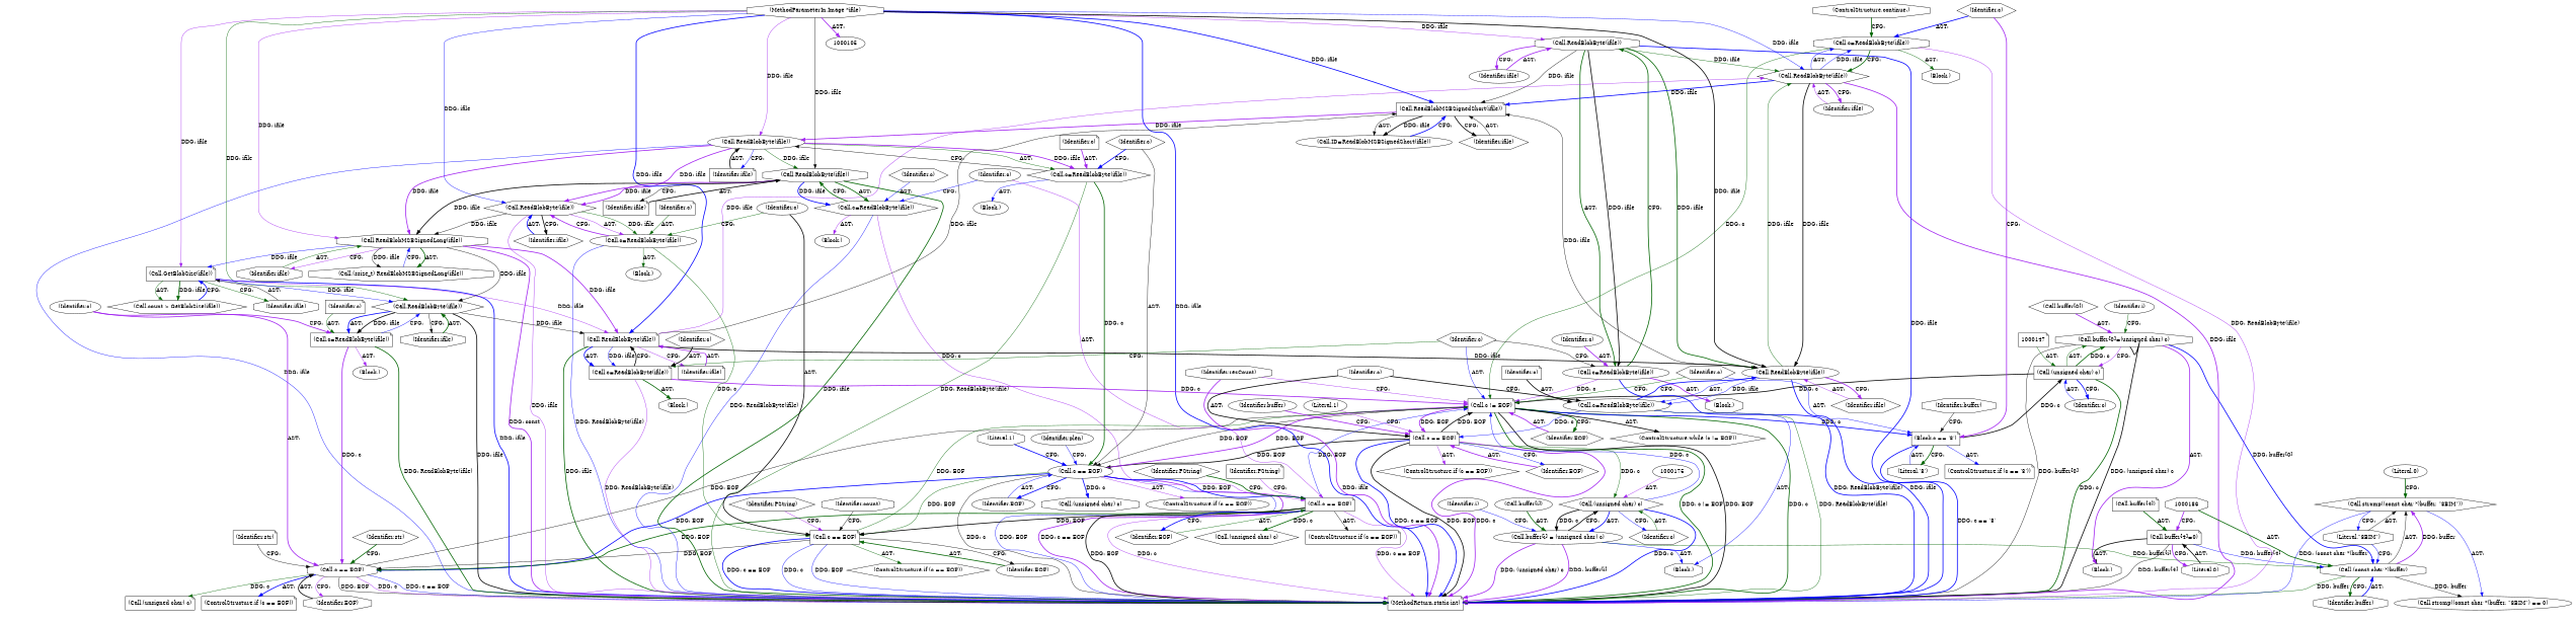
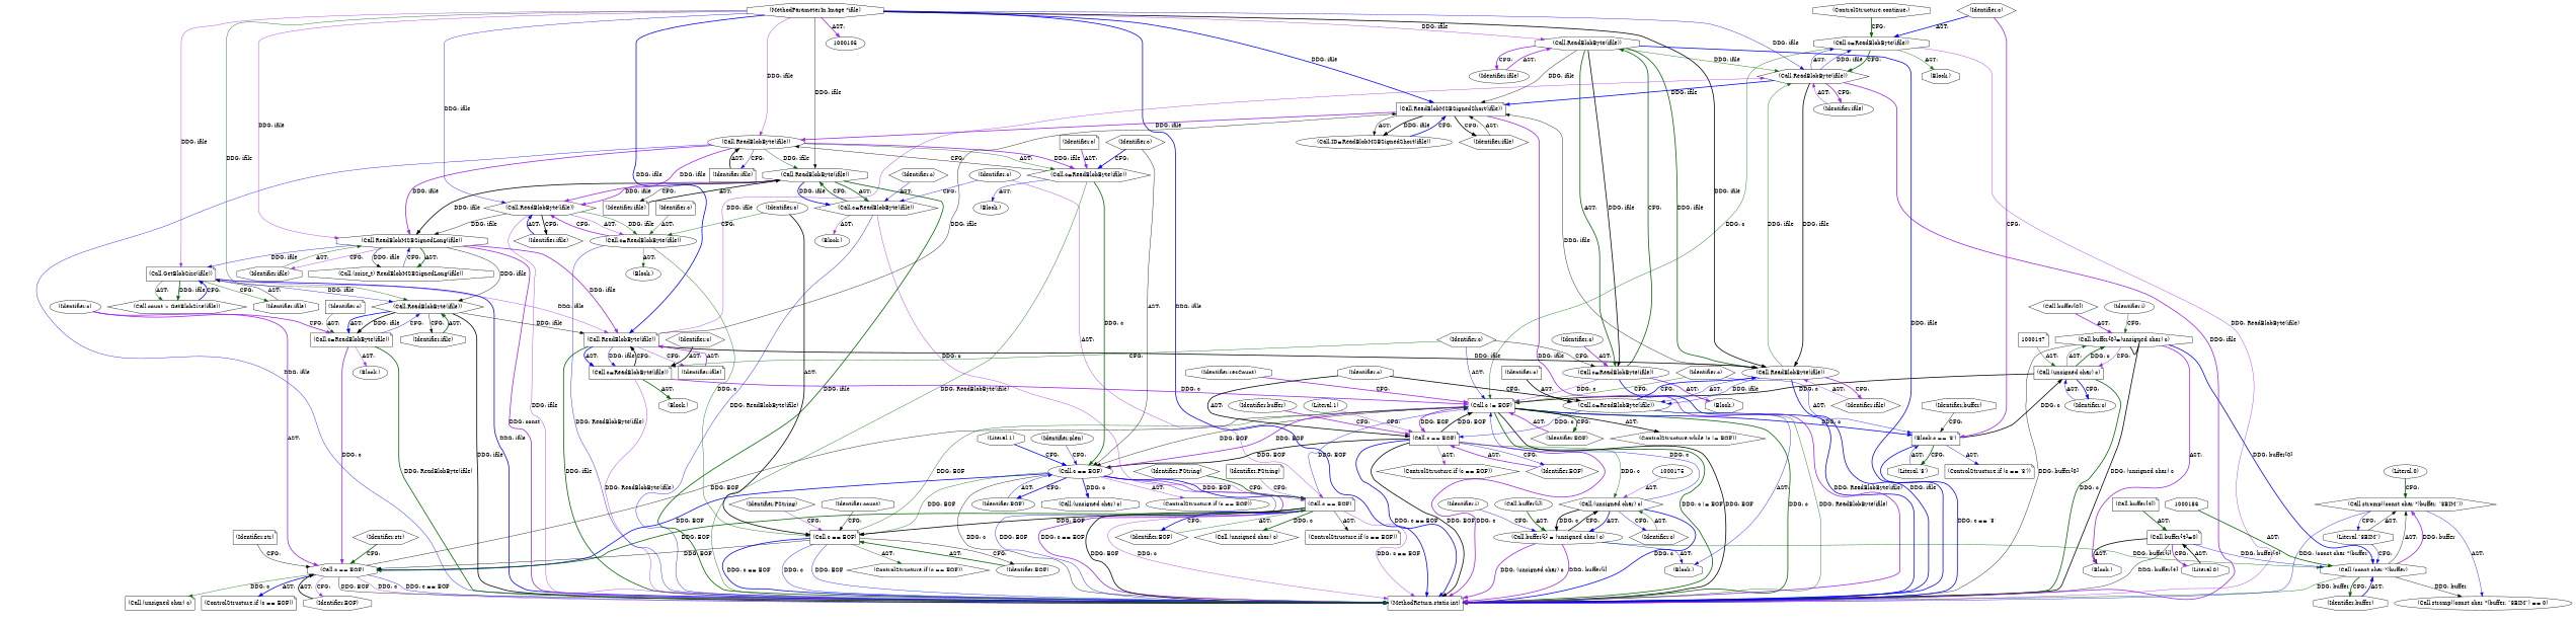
  digraph {
    node [shape=ellipse]
    edge [color=blue style=bold]
    n1 [label="(Call,strcmp((const char *)buffer, \"8BIM\"))" shape=hexagon]
    n2 [label="(Call,strcmp((const char *)buffer, \"8BIM\") == 0)"]
    n3 [label="(Literal,\"8BIM\")" shape=octagon]
    n4 [label="(MethodReturn,static int)" shape=note]
    n5 [label="(Call,(const char *)buffer)" shape=octagon]
    n6 [label="(Identifier,buffer)" shape=octagon]
    n7 [label="(Call,buffer[4]=0)" shape=note]
    n8 [label="(Literal,0)" shape=octagon]
    n9 [label="(Block,)" shape=octagon]
    n10 [label="(Call,buffer[0]=(unsigned char) c)" shape=octagon]
    n11 [label="(Call,(unsigned char) c)" shape=note]
    n12 [label="(Call,c != EOF)" shape=note]
    n13 [label="(Identifier,c)"]
    n14 [label="(Block,c == '8')" shape=note]
    n15 [label="(Call,c == EOF)" shape=note]
    n16 [label="(Call,c == EOF)"]
    n17 [label="(Identifier,EOF)" shape=hexagon]
    n18 [label="(ControlStructure,while (c != EOF))" shape=hexagon]
    n19 [label="(Literal,'8')" shape=octagon]
    n20 [label="(ControlStructure,if (c == '8'))" shape=note]
    n21 [label="(Call,(unsigned char) c)" shape=hexagon]
    n22 [label="(Identifier,EOF)" shape=hexagon]
    n23 [label="(ControlStructure,if (c == EOF))" shape=hexagon]
    n24 [label="(Call,c == EOF)" shape=octagon]
    n25 [label="(Call,c == EOF)" shape=note]
    n26 [label="(Call,c == EOF)" shape=note]
    n27 [label="(Identifier,EOF)"]
    n28 [label="(Call,(unsigned char) c)" shape=octagon]
    n29 [label="(ControlStructure,if (c == EOF))"]
    n30 [label="(Call,c=ReadBlobByte(ifile))"]
    n31 [label="(Call,ReadBlobByte(ifile))" shape=octagon]
    n32 [label="(Block,)" shape=octagon]
    n33 [label="(Call,ReadBlobMSBSignedShort(ifile))" shape=note]
    n34 [label="(Call,ReadBlobByte(ifile))" shape=hexagon]
    n35 [label="(Call,ReadBlobByte(ifile))"]
    n36 [label="(Identifier,ifile)"]
    n37 [label="(Call,ReadBlobByte(ifile))"]
    n38 [label="(Identifier,ifile)" shape=hexagon]
    n39 [label="(Call,ID=ReadBlobMSBSignedShort(ifile))"]
    n40 [label="(Call,c=ReadBlobByte(ifile))" shape=octagon]
    n41 [label="(Identifier,ifile)"]
    n42 [label="(Call,c=ReadBlobByte(ifile))"]
    n43 [label="(Identifier,ifile)" shape=hexagon]
    n44 [label="(MethodParameterIn,Image *ifile)" shape=octagon]
    n45 [label="(Call,ReadBlobByte(ifile))" shape=note]
    n46 [label="(Call,GetBlobSize(ifile))" shape=note]
    n47 [label="(Call,ReadBlobMSBSignedLong(ifile))" shape=octagon]
    n48 [label="(Call,ReadBlobByte(ifile))" shape=octagon]
    n49 [label="(Call,ReadBlobByte(ifile))" shape=hexagon]
    n50 [label="(Call,ReadBlobByte(ifile))" shape=hexagon]
    1000105
    n52 [label="(Call,c=ReadBlobByte(ifile))" shape=note]
    n53 [label="(Identifier,ifile)" shape=note]
    n54 [label="(Call,count > GetBlobSize(ifile))" shape=hexagon]
    n55 [label="(Identifier,ifile)" shape=octagon]
    n56 [label="(Identifier,ifile)" shape=octagon]
    n57 [label="(Call,(ssize_t) ReadBlobMSBSignedLong(ifile))" shape=octagon]
    n58 [label="(Call,c=ReadBlobByte(ifile))" shape=hexagon]
    n59 [label="(Identifier,ifile)" shape=note]
    n60 [label="(Call,c=ReadBlobByte(ifile))" shape=hexagon]
    n61 [label="(Identifier,ifile)" shape=note]
    n62 [label="(Call,c=ReadBlobByte(ifile))"]
    n63 [label="(Identifier,ifile)" shape=hexagon]
    n64 [label="(Call,c=ReadBlobByte(ifile))" shape=note]
    n65 [label="(Identifier,ifile)" shape=octagon]
    n66 [label="(Block,)" shape=octagon]
    n67 [label="(Block,)"]
    n68 [label="(Block,)"]
    n69 [label="(Block,)" shape=octagon]
    n70 [label="(Block,)" shape=octagon]
    n71 [label="(Block,)"]
    n72 [label="(Block,)"]
    n73 [label="(Call,buffer[i] = (unsigned char) c)"]
    n74 [label="(Identifier,c)" shape=hexagon]
    n75 [label="(ControlStructure,if (c == EOF))" shape=note]
    n76 [label="(Identifier,EOF)" shape=octagon]
    n77 [label="(Call,(unsigned char) c)" shape=note]
    n78 [label="(Call,(unsigned char) c)" shape=hexagon]
    n79 [label="(Identifier,EOF)" shape=hexagon]
    n80 [label="(ControlStructure,if (c == EOF))" shape=note]
    n81 [label="(Identifier,EOF)"]
    n82 [label="(ControlStructure,if (c == EOF))" shape=hexagon]
    n83 [label="(Identifier,plen)"]
    n84 [label="(Identifier,c)" shape=hexagon]
    n85 [label="(Identifier,str)" shape=hexagon]
    n86 [label="(Identifier,c)"]
    n87 [label="(Identifier,PString)" shape=note]
    n88 [label="(ControlStructure,continue;)" shape=octagon]
    n89 [label="(Identifier,c)"]
    n90 [label="(Literal,1)" shape=octagon]
    n91 [label="(Identifier,buffer)"]
    n92 [label="(Identifier,c)" shape=octagon]
    n93 [label="(Identifier,c)" shape=note]
    n94 [label="(Identifier,c)" shape=hexagon]
    n95 [label="(Identifier,c)" shape=hexagon]
    n96 [label="(Identifier,c)" shape=hexagon]
    n97 [label="(Identifier,i)"]
    n98 [label="(Identifier,buffer)" shape=octagon]
    n99 [label="(Literal,0)"]
    n100 [label="(Identifier,PString)" shape=hexagon]
    n101 [label="(Identifier,c)" shape=note]
    n102 [label="(Identifier,c)"]
    n103 [label="(Identifier,c)" shape=note]
    n104 [label="(Identifier,i)"]
    n105 [label="(Literal,1)"]
    n106 [label="(Identifier,c)" shape=hexagon]
    n107 [label="(Call,buffer[0])" shape=hexagon]
    n108 [label="(Identifier,PString)" shape=hexagon]
    n109 [label="(Identifier,resCount)" shape=octagon]
    n110 [label="(Identifier,count)" shape=octagon]
    n111 [label="(Identifier,c)"]
    n112 [label="(Identifier,str)" shape=note]
    n113 [label="(Call,buffer[i])"]
    n114 [label="(Call,buffer[4])" shape=note]
    n115 [label="(Identifier,c)" shape=hexagon]
    n116 [label="(Identifier,c)" shape=note]
    1000186 [shape=octagon]
    1000147 [shape=note]
    1000175
    n1 -> n2 [label="AST: " style=solid]
    n1 -> n3 [label="CFG: " style=solid]
    n1 -> n4 [label="DDG: (const char *)buffer" style=solid]
    n3 -> n1 [color=black label="AST: " style=solid]
    n3 -> n5 [label="CFG: " style=solid]
    n5 -> n1 [color=black label="AST: " style=solid]
    n5 -> n1 [color=purple label="DDG: buffer"]
    n5 -> n2 [color=black label="DDG: buffer" style=solid]
    n5 -> n4 [color=darkgreen label="DDG: buffer" style=solid]
    n5 -> n6 [color=darkgreen label="CFG: "]
    n6 -> n5 [label="AST: "]
    n7 -> n4 [color=black label="DDG: buffer[4]" style=solid]
    n7 -> n5 [label="DDG: buffer[4]" style=solid]
    n7 -> n8 [color=purple label="CFG: "]
    n7 -> n9 [color=black label="AST: "]
    n8 -> n7 [color=black label="AST: "]
    n10 -> n4 [color=black label="DDG: buffer[0]" style=solid]
    n10 -> n4 [color=black label="DDG: (unsigned char) c"]
    n10 -> n5 [label="DDG: buffer[0]"]
    n10 -> n9 [color=purple label="AST: "]
    n10 -> n11 [color=purple label="CFG: " style=solid]
    n11 -> n4 [color=darkgreen label="DDG: c"]
    n11 -> n10 [color=darkgreen label="AST: " style=solid]
    n11 -> n10 [color=darkgreen label="DDG: c"]
    n11 -> n12 [color=black label="DDG: c"]
    n11 -> n13 [label="CFG: "]
    n12 -> n4 [color=darkgreen label="DDG: c != EOF"]
    n12 -> n4 [color=black label="DDG: EOF"]
    n12 -> n4 [color=darkgreen label="DDG: c"]
    n12 -> n14 [label="DDG: c"]
    n12 -> n15 [color=purple label="DDG: EOF"]
    n12 -> n16 [color=black label="DDG: EOF" style=solid]
    n12 -> n17 [color=darkgreen label="CFG: "]
    n12 -> n18 [color=black label="AST: "]
    n13 -> n11 [label="AST: " style=solid]
    n14 -> n4 [label="DDG: c == '8'"]
    n14 -> n11 [color=black label="DDG: c"]
    n14 -> n19 [color=darkgreen label="CFG: "]
    n14 -> n20 [label="AST: " style=solid]
    n15 -> n4 [label="DDG: c == EOF"]
    n15 -> n4 [color=black label="DDG: EOF"]
    n15 -> n4 [color=purple label="DDG: c"]
    n15 -> n12 [color=black label="DDG: EOF"]
    n15 -> n16 [color=black label="DDG: EOF"]
    n15 -> n21 [color=darkgreen label="DDG: c" style=solid]
    n15 -> n22 [label="CFG: " style=solid]
    n15 -> n23 [color=purple label="AST: " style=solid]
    n16 -> n4 [color=black label="DDG: c" style=solid]
    n16 -> n4 [label="DDG: EOF" style=solid]
    n16 -> n4 [color=purple label="DDG: c == EOF"]
    n16 -> n12 [color=purple label="DDG: EOF"]
    n16 -> n24 [label="DDG: EOF"]
    n16 -> n25 [label="DDG: EOF"]
    n16 -> n26 [color=darkgreen label="DDG: EOF" style=solid]
    n16 -> n27 [label="CFG: "]
    n16 -> n28 [label="DDG: c"]
    n16 -> n29 [color=purple label="AST: " style=solid]
    n17 -> n12 [color=purple label="AST: "]
    n19 -> n14 [label="AST: " style=solid]
    n21 -> n4 [label="DDG: c"]
    n21 -> n12 [label="DDG: c" style=solid]
    n21 -> n73 [label="AST: "]
    n21 -> n73 [color=black label="DDG: c"]
    n21 -> n74 [label="CFG: " style=solid]
    n22 -> n15 [color=purple label="AST: "]
    n24 -> n4 [color=black label="DDG: EOF" style=solid]
    n24 -> n4 [color=purple label="DDG: c" style=solid]
    n24 -> n4 [label="DDG: c == EOF" style=solid]
    n24 -> n12 [color=black label="DDG: EOF" style=solid]
    n24 -> n75 [label="AST: "]
    n24 -> n76 [color=purple label="CFG: " style=solid]
    n24 -> n77 [color=darkgreen label="DDG: c" style=solid]
    n25 -> n4 [color=black label="DDG: EOF"]
    n25 -> n4 [color=purple label="DDG: c" style=solid]
    n25 -> n4 [color=purple label="DDG: c == EOF" style=solid]
    n25 -> n12 [label="DDG: EOF" style=solid]
    n25 -> n24 [color=darkgreen label="DDG: EOF"]
    n25 -> n26 [color=black label="DDG: EOF"]
    n25 -> n78 [color=darkgreen label="DDG: c"]
    n25 -> n79 [label="CFG: "]
    n25 -> n80 [color=black label="AST: " style=solid]
    n26 -> n4 [label="DDG: c == EOF"]
    n26 -> n4 [label="DDG: c" style=solid]
    n26 -> n4 [label="DDG: EOF" style=solid]
    n26 -> n12 [color=darkgreen label="DDG: EOF" style=solid]
    n26 -> n24 [color=black label="DDG: EOF" style=solid]
    n26 -> n81 [color=black label="CFG: " style=solid]
    n26 -> n82 [color=darkgreen label="AST: " style=solid]
    n27 -> n16 [label="AST: " style=solid]
    n30 -> n4 [label="DDG: ReadBlobByte(ifile)"]
    n30 -> n12 [color=purple label="DDG: c" style=solid]
    n30 -> n31 [color=darkgreen label="CFG: "]
    n30 -> n32 [color=purple label="AST: "]
    n31 -> n4 [label="DDG: ifile"]
    n31 -> n30 [color=darkgreen label="AST: "]
    n31 -> n30 [color=black label="DDG: ifile"]
    n31 -> n33 [color=black label="DDG: ifile" style=solid]
    n31 -> n34 [color=darkgreen label="DDG: ifile" style=solid]
    n31 -> n35 [color=darkgreen label="DDG: ifile"]
    n31 -> n36 [color=purple label="CFG: "]
-   n109 -> n4 [color=purple label="DDG: ifile"]
+   n33 -> n4 [color=purple label="DDG: ifile"]
    n33 -> n37 [color=purple label="DDG: ifile"]
    n33 -> n38 [color=black label="CFG: "]
    n33 -> n39 [color=black label="AST: " style=solid]
    n33 -> n39 [color=black label="DDG: ifile"]
    n34 -> n4 [color=purple label="DDG: ifile"]
    n34 -> n33 [label="DDG: ifile"]
    n34 -> n35 [color=black label="DDG: ifile"]
    n34 -> n40 [label="AST: " style=solid]
    n34 -> n40 [label="DDG: ifile" style=solid]
    n34 -> n41 [color=purple label="CFG: "]
    n35 -> n4 [label="DDG: ifile"]
    n35 -> n33 [color=black label="DDG: ifile" style=solid]
    n35 -> n34 [color=darkgreen label="DDG: ifile" style=solid]
    n35 -> n42 [label="AST: " style=solid]
    n35 -> n42 [label="DDG: ifile" style=solid]
    n35 -> n43 [color=purple label="CFG: "]
    n36 -> n31 [color=purple label="AST: "]
    n37 -> n4 [label="DDG: ifile" style=solid]
    n37 -> n47 [color=purple label="DDG: ifile"]
    n37 -> n48 [color=darkgreen label="DDG: ifile" style=solid]
    n37 -> n49 [color=purple label="DDG: ifile"]
    n37 -> n60 [color=darkgreen label="AST: " style=solid]
    n37 -> n60 [color=purple label="DDG: ifile"]
    n37 -> n61 [label="CFG: " style=solid]
    n38 -> n33 [color=black label="AST: " style=solid]
    n39 -> n33 [label="CFG: "]
    n40 -> n4 [color=purple label="DDG: ReadBlobByte(ifile)" style=solid]
    n40 -> n12 [color=darkgreen label="DDG: c" style=solid]
    n40 -> n34 [color=darkgreen label="CFG: "]
    n40 -> n69 [color=darkgreen label="AST: " style=solid]
    n41 -> n34 [color=purple label="AST: " style=solid]
    n42 -> n4 [color=darkgreen label="DDG: ReadBlobByte(ifile)" style=solid]
    n42 -> n15 [label="DDG: c" style=solid]
    n42 -> n35 [label="CFG: "]
    n42 -> n70 [label="AST: " style=solid]
    n43 -> n35 [color=purple label="AST: " style=solid]
    n44 -> n4 [label="DDG: ifile"]
    n44 -> n31 [color=purple label="DDG: ifile" style=solid]
    n44 -> n33 [label="DDG: ifile"]
    n44 -> n34 [label="DDG: ifile" style=solid]
    n44 -> n35 [color=black label="DDG: ifile"]
    n44 -> n37 [color=purple label="DDG: ifile" style=solid]
    n44 -> n45 [label="DDG: ifile"]
    n44 -> n46 [color=purple label="DDG: ifile" style=solid]
    n44 -> n47 [color=purple label="DDG: ifile" style=solid]
    n44 -> n48 [color=black label="DDG: ifile" style=solid]
    n44 -> n49 [label="DDG: ifile" style=solid]
    n44 -> n50 [color=darkgreen label="DDG: ifile" style=solid]
    n44 -> 1000105 [color=purple label="AST: "]
    n45 -> n4 [color=darkgreen label="DDG: ifile"]
    n45 -> n33 [color=black label="DDG: ifile" style=solid]
    n45 -> n34 [color=purple label="DDG: ifile" style=solid]
    n45 -> n35 [color=black label="DDG: ifile"]
    n45 -> n52 [label="AST: "]
    n45 -> n52 [label="DDG: ifile" style=solid]
    n45 -> n53 [color=purple label="CFG: " style=solid]
    n46 -> n4 [label="DDG: ifile"]
    n46 -> n45 [color=purple label="DDG: ifile" style=solid]
    n46 -> n50 [label="DDG: ifile" style=solid]
    n46 -> n54 [color=darkgreen label="AST: " style=solid]
    n46 -> n54 [color=darkgreen label="DDG: ifile"]
    n46 -> n55 [color=darkgreen label="CFG: " style=solid]
    n47 -> n4 [color=purple label="DDG: const"]
    n47 -> n45 [color=purple label="DDG: ifile"]
    n47 -> n46 [label="DDG: ifile" style=solid]
    n47 -> n50 [color=black label="DDG: ifile" style=solid]
    n47 -> n56 [color=purple label="CFG: " style=solid]
    n47 -> n57 [color=darkgreen label="AST: "]
    n47 -> n57 [color=black label="DDG: ifile" style=solid]
    n48 -> n4 [color=darkgreen label="DDG: ifile"]
    n48 -> n47 [color=black label="DDG: ifile"]
    n48 -> n49 [color=purple label="DDG: ifile"]
    n48 -> n58 [color=darkgreen label="AST: "]
    n48 -> n58 [label="DDG: ifile"]
    n48 -> n59 [color=black label="CFG: " style=solid]
    n49 -> n4 [color=purple label="DDG: ifile" style=solid]
    n49 -> n47 [color=black label="DDG: ifile" style=solid]
    n49 -> n62 [color=purple label="AST: " style=solid]
    n49 -> n62 [color=darkgreen label="DDG: ifile" style=solid]
    n49 -> n63 [color=black label="CFG: "]
    n50 -> n4 [color=black label="DDG: ifile"]
    n50 -> n45 [color=black label="DDG: ifile" style=solid]
    n50 -> n64 [label="AST: "]
    n50 -> n64 [color=black label="DDG: ifile"]
    n50 -> n65 [color=black label="CFG: " style=solid]
    n52 -> n4 [color=purple label="DDG: ReadBlobByte(ifile)" style=solid]
    n52 -> n12 [color=purple label="DDG: c"]
    n52 -> n45 [color=black label="CFG: "]
    n52 -> n66 [color=darkgreen label="AST: "]
    n53 -> n45 [color=purple label="AST: "]
    n54 -> n46 [label="CFG: "]
    n55 -> n46 [color=black label="AST: " style=solid]
    n56 -> n47 [color=darkgreen label="AST: " style=solid]
    n57 -> n47 [label="CFG: " style=solid]
    n58 -> n4 [label="DDG: ReadBlobByte(ifile)" style=solid]
    n58 -> n25 [color=purple label="DDG: c" style=solid]
    n58 -> n48 [color=darkgreen label="CFG: "]
    n58 -> n67 [color=purple label="AST: " style=solid]
    n59 -> n48 [color=black label="AST: "]
    n60 -> n4 [color=darkgreen label="DDG: ReadBlobByte(ifile)" style=solid]
    n60 -> n16 [color=darkgreen label="DDG: c"]
    n60 -> n37 [color=black label="CFG: " style=solid]
    n60 -> n68 [label="AST: " style=solid]
    n61 -> n37 [color=black label="AST: "]
    n62 -> n4 [label="DDG: ReadBlobByte(ifile)" style=solid]
    n62 -> n26 [color=darkgreen label="DDG: c" style=solid]
    n62 -> n49 [color=purple label="CFG: "]
    n62 -> n71 [color=darkgreen label="AST: " style=solid]
    n63 -> n49 [label="AST: "]
    n64 -> n4 [color=darkgreen label="DDG: ReadBlobByte(ifile)"]
    n64 -> n24 [color=purple label="DDG: c"]
    n64 -> n50 [label="CFG: " style=solid]
    n64 -> n72 [color=purple label="AST: " style=solid]
    n65 -> n50 [color=darkgreen label="AST: "]
    n73 -> n4 [color=purple label="DDG: buffer[i]"]
    n73 -> n4 [color=purple label="DDG: (unsigned char) c"]
    n73 -> n5 [color=darkgreen label="DDG: buffer[i]" style=solid]
    n73 -> n21 [color=black label="CFG: "]
    n73 -> n70 [label="AST: " style=solid]
    n74 -> n21 [color=darkgreen label="AST: " style=solid]
    n76 -> n24 [color=black label="AST: "]
    n79 -> n25 [color=darkgreen label="AST: " style=solid]
    n81 -> n26 [color=darkgreen label="AST: "]
    n83 -> n16 [label="CFG: " style=solid]
    n84 -> n12 [label="AST: " style=solid]
    n84 -> n30 [color=black label="CFG: " style=solid]
    n84 -> n52 [color=darkgreen label="CFG: " style=solid]
    n85 -> n24 [color=darkgreen label="CFG: "]
    n86 -> n24 [color=purple label="AST: "]
    n86 -> n64 [color=purple label="CFG: "]
    n87 -> n25 [color=purple label="CFG: " style=solid]
    n88 -> n40 [color=darkgreen label="CFG: "]
    n89 -> n25 [color=purple label="AST: " style=solid]
    n89 -> n58 [label="CFG: " style=solid]
    n90 -> n16 [label="CFG: "]
    n91 -> n15 [color=purple label="CFG: "]
    n92 -> n15 [color=black label="AST: "]
    n92 -> n42 [color=black label="CFG: "]
    n93 -> n64 [color=darkgreen label="AST: " style=solid]
    n94 -> n14 [color=purple label="CFG: "]
    n94 -> n40 [label="AST: "]
    n95 -> n52 [color=black label="AST: "]
    n96 -> n12 [color=darkgreen label="CFG: " style=solid]
    n96 -> n14 [label="AST: " style=solid]
    n97 -> n73 [label="CFG: " style=solid]
    n98 -> n14 [color=black label="CFG: " style=solid]
    n99 -> n1 [color=darkgreen label="CFG: "]
    n100 -> n25 [color=darkgreen label="CFG: "]
    n101 -> n62 [color=darkgreen label="AST: " style=solid]
    n102 -> n26 [color=black label="AST: "]
    n102 -> n62 [color=darkgreen label="CFG: " style=solid]
    n103 -> n60 [color=purple label="AST: "]
    n104 -> n10 [color=darkgreen label="CFG: " style=solid]
    n105 -> n15 [color=purple label="CFG: " style=solid]
    n106 -> n58 [label="AST: " style=solid]
    n107 -> n10 [color=purple label="AST: "]
    n108 -> n26 [color=purple label="CFG: " style=solid]
-   n109 -> n12 [color=purple label="CFG: " style=solid]
+   n109 -> n12 [color=purple label="CFG: "]
    n110 -> n26 [color=black label="CFG: " style=solid]
    n111 -> n30 [color=purple label="AST: "]
    n112 -> n24 [color=black label="CFG: " style=solid]
    n113 -> n73 [color=darkgreen label="AST: "]
    n114 -> n7 [color=darkgreen label="AST: "]
    n115 -> n16 [color=black label="AST: " style=solid]
    n115 -> n60 [label="CFG: "]
    n116 -> n42 [color=black label="AST: "]
    1000186 -> n5 [color=darkgreen label="AST: "]
-   1000186 -> n7 [color=purple label="CFG: "]
    1000147 -> n11 [color=darkgreen label="AST: " style=solid]
    1000175 -> n21 [color=purple label="AST: " style=solid]
  }
